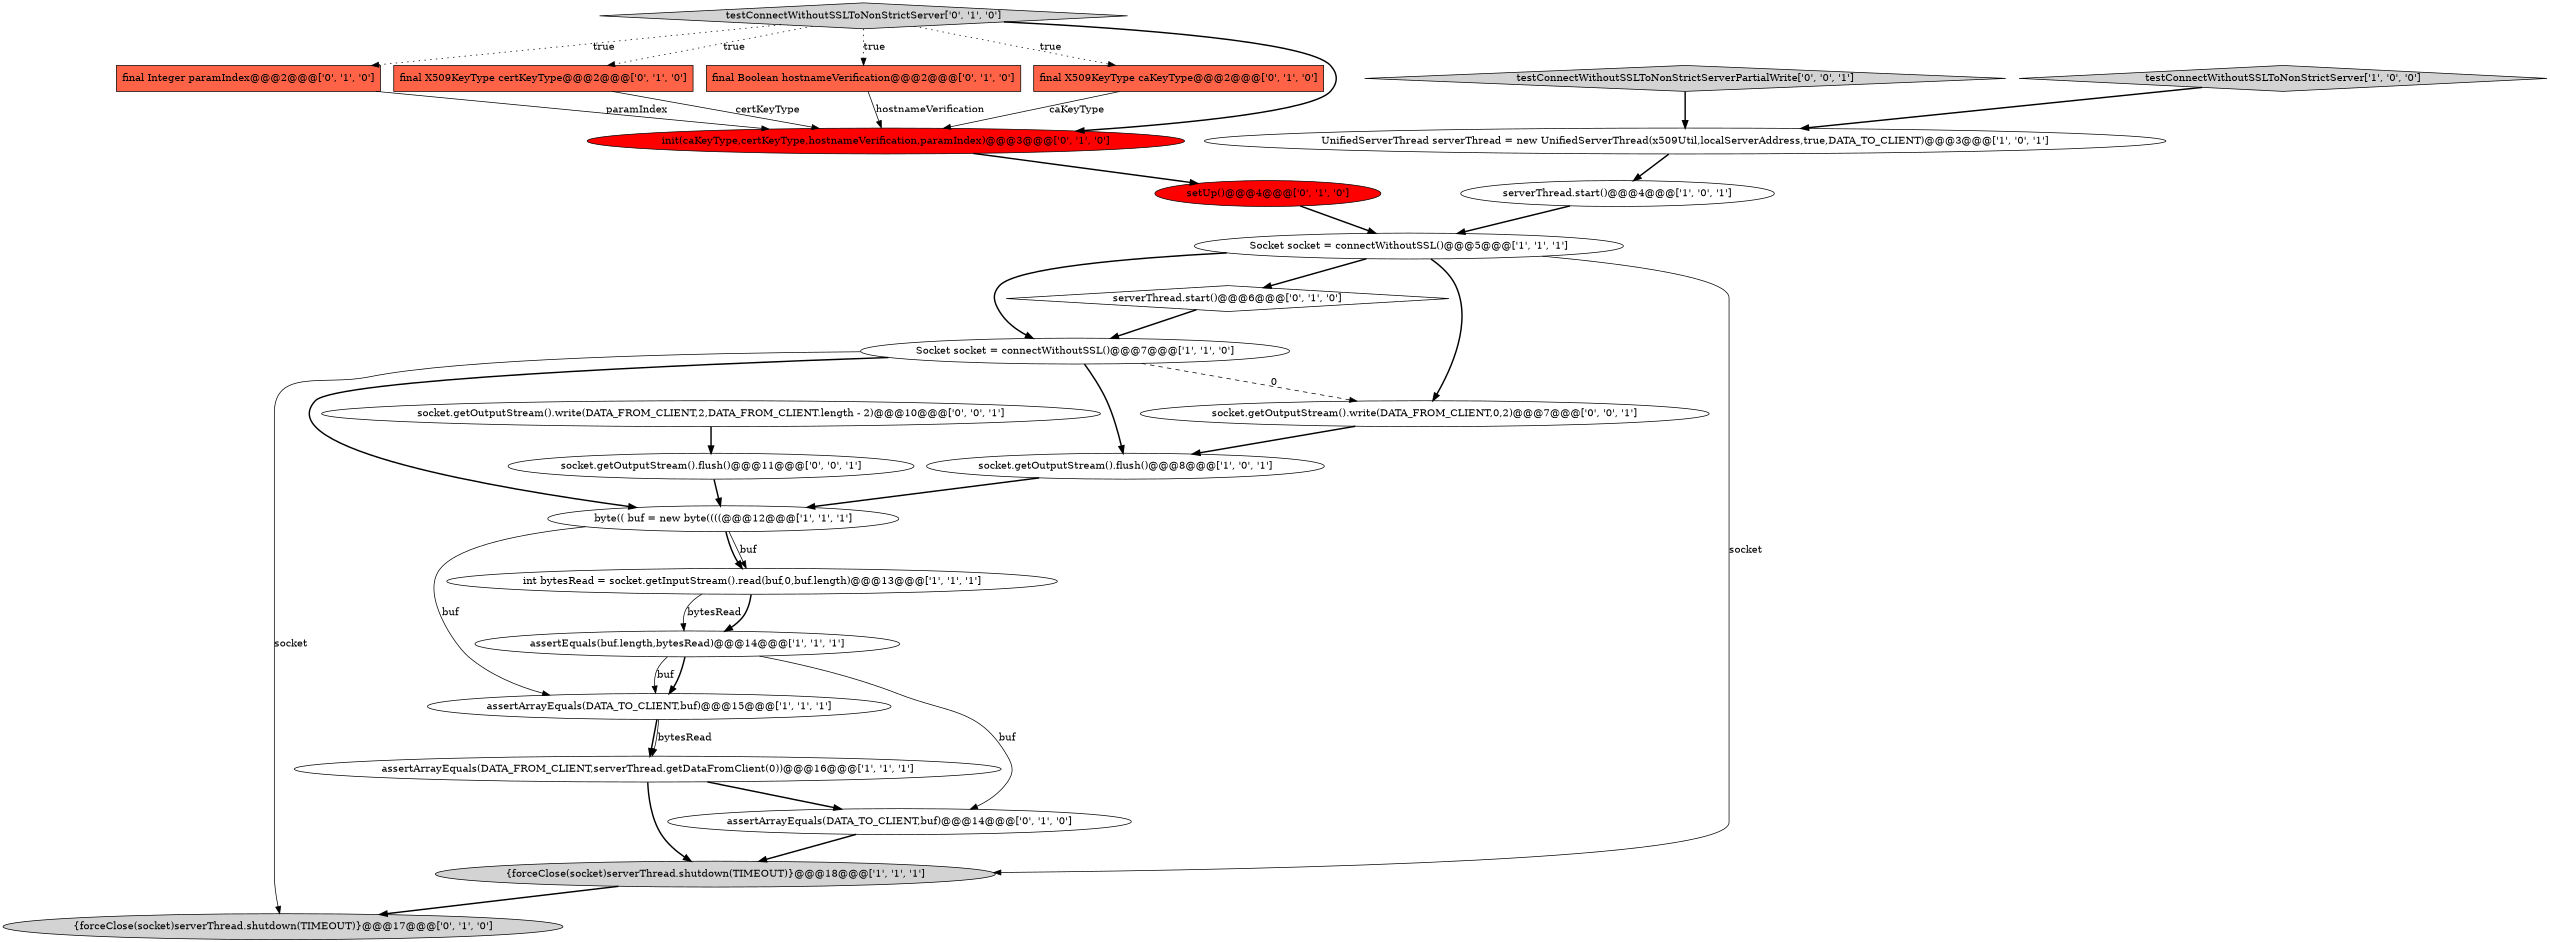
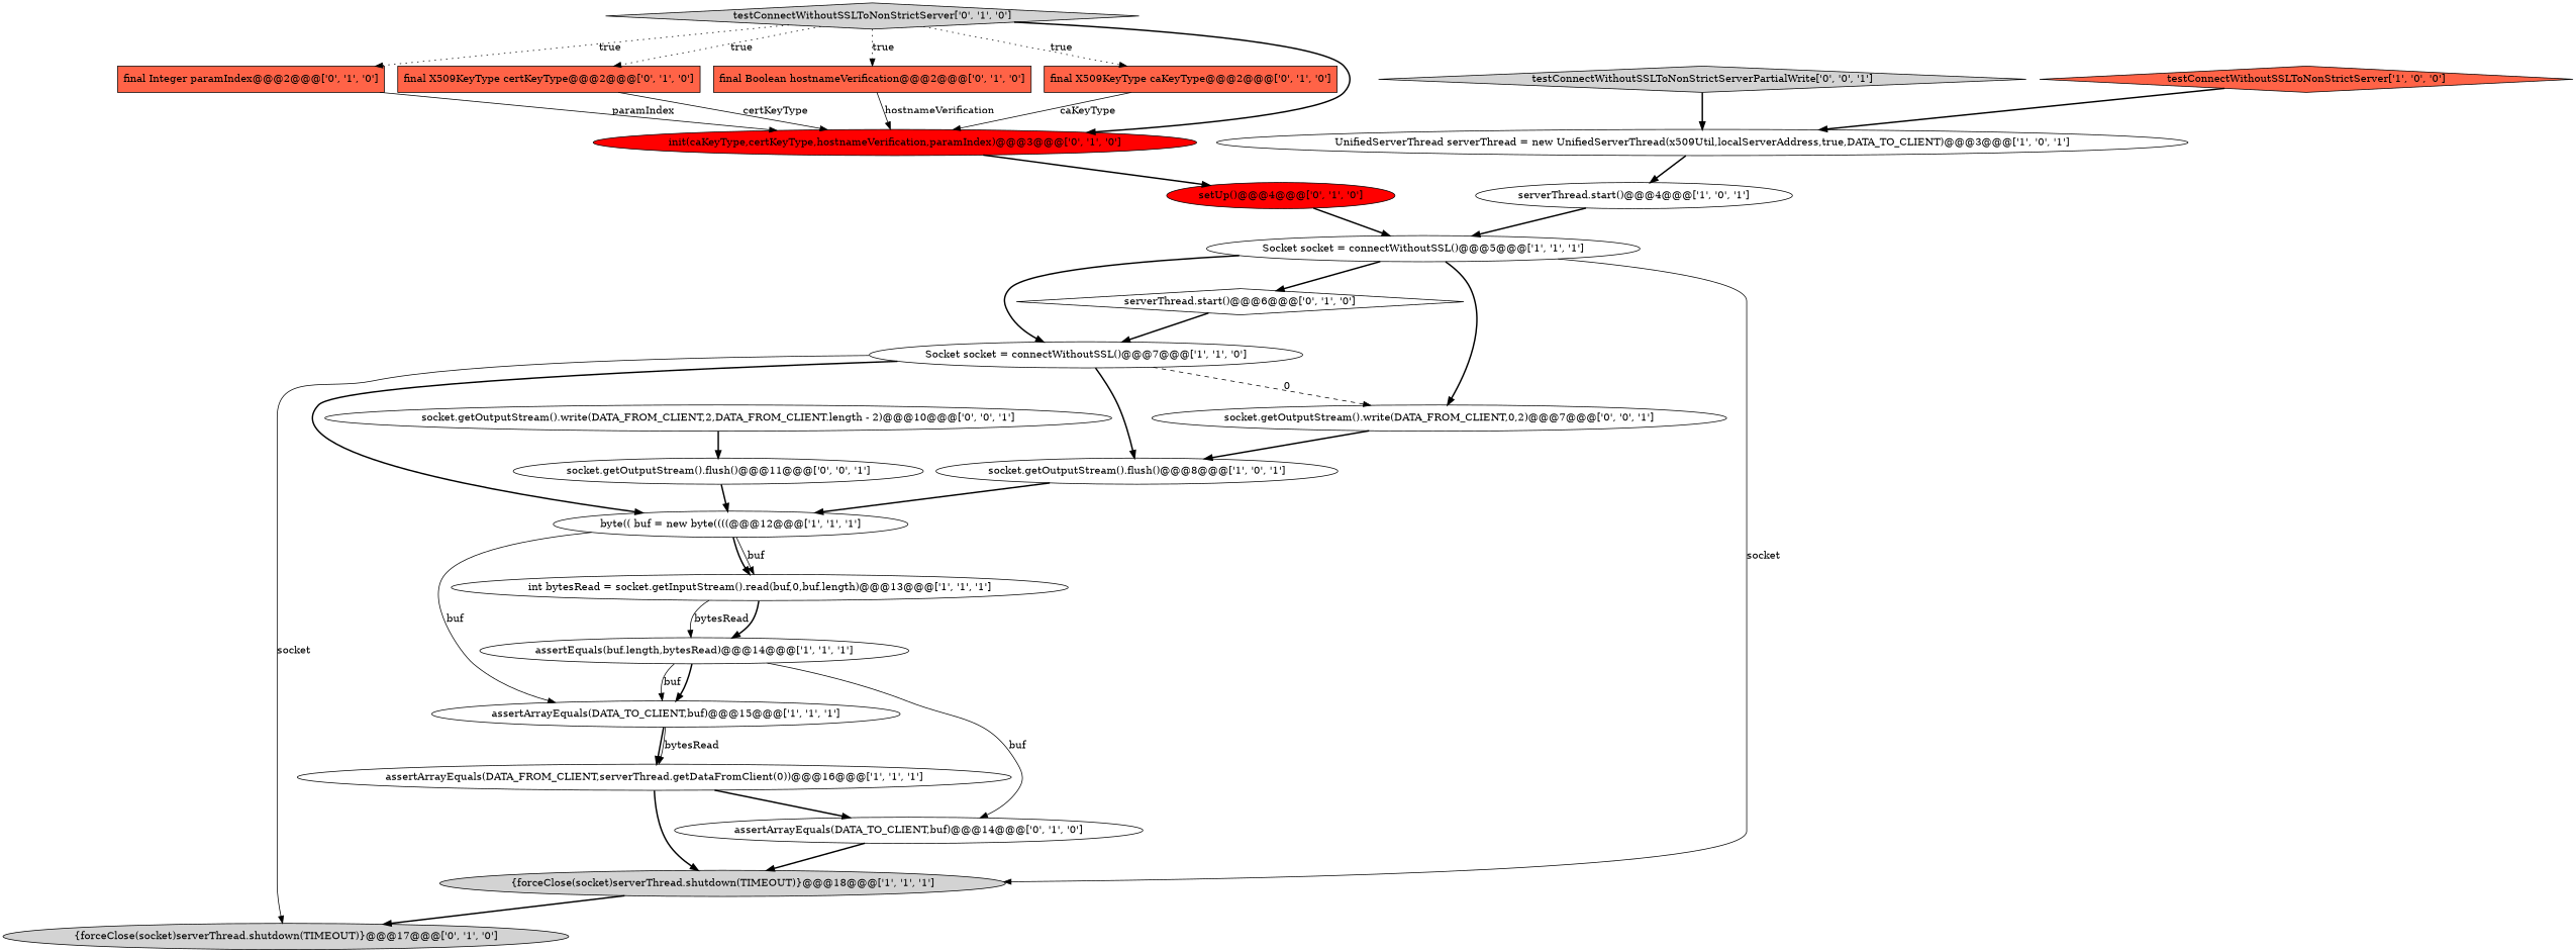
  digraph {
    node [fillcolor=white shape=ellipse style=filled]
    edge [style=bold]
    n1 [label="socket.getOutputStream().write(DATA_FROM_CLIENT,2,DATA_FROM_CLIENT.length - 2)@@@10@@@['0', '0', '1']"]
    n2 [label="socket.getOutputStream().flush()@@@11@@@['0', '0', '1']"]
    n3 [label="byte(( buf = new byte((((@@@12@@@['1', '1', '1']"]
    n4 [label="int bytesRead = socket.getInputStream().read(buf,0,buf.length)@@@13@@@['1', '1', '1']"]
    n5 [label="assertArrayEquals(DATA_TO_CLIENT,buf)@@@15@@@['1', '1', '1']"]
    n6 [label="socket.getOutputStream().flush()@@@8@@@['1', '0', '1']"]
    n7 [fillcolor=lightgray label="testConnectWithoutSSLToNonStrictServer['0', '1', '0']" shape=diamond]
    n8 [fillcolor=tomato label="final Integer paramIndex@@@2@@@['0', '1', '0']" shape=box]
    n9 [fillcolor=tomato label="final X509KeyType certKeyType@@@2@@@['0', '1', '0']" shape=box]
    n10 [fillcolor=tomato label="final Boolean hostnameVerification@@@2@@@['0', '1', '0']" shape=box]
    n11 [fillcolor=tomato label="final X509KeyType caKeyType@@@2@@@['0', '1', '0']" shape=box]
    n12 [fillcolor=red label="init(caKeyType,certKeyType,hostnameVerification,paramIndex)@@@3@@@['0', '1', '0']"]
    n13 [fillcolor=red label="setUp()@@@4@@@['0', '1', '0']"]
    n14 [label="UnifiedServerThread serverThread = new UnifiedServerThread(x509Util,localServerAddress,true,DATA_TO_CLIENT)@@@3@@@['1', '0', '1']"]
    n15 [label="serverThread.start()@@@4@@@['1', '0', '1']"]
    n16 [label="Socket socket = connectWithoutSSL()@@@5@@@['1', '1', '1']"]
    n17 [label="socket.getOutputStream().write(DATA_FROM_CLIENT,0,2)@@@7@@@['0', '0', '1']"]
    n18 [label="Socket socket = connectWithoutSSL()@@@7@@@['1', '1', '0']"]
    n19 [fillcolor=lightgray label="{forceClose(socket)serverThread.shutdown(TIMEOUT)}@@@18@@@['1', '1', '1']"]
    n20 [label="serverThread.start()@@@6@@@['0', '1', '0']" shape=diamond]
    n21 [label="assertEquals(buf.length,bytesRead)@@@14@@@['1', '1', '1']"]
    n22 [label="assertArrayEquals(DATA_TO_CLIENT,buf)@@@14@@@['0', '1', '0']"]
    n23 [fillcolor=lightgray label="{forceClose(socket)serverThread.shutdown(TIMEOUT)}@@@17@@@['0', '1', '0']"]
    n24 [label="assertArrayEquals(DATA_FROM_CLIENT,serverThread.getDataFromClient(0))@@@16@@@['1', '1', '1']"]
-   n25 [fillcolor=lightgray label="testConnectWithoutSSLToNonStrictServer['1', '0', '0']" shape=diamond]
+   n25 [fillcolor=tomato label="testConnectWithoutSSLToNonStrictServer['1', '0', '0']" shape=diamond]
    n26 [fillcolor=lightgray label="testConnectWithoutSSLToNonStrictServerPartialWrite['0', '0', '1']" shape=diamond]
    n1 -> n2
    n2 -> n3
    n3 -> n4 [label=buf style=solid]
    n3 -> n4
    n3 -> n5 [label=buf style=solid]
    n4 -> n21 [label=bytesRead style=solid]
    n4 -> n21
    n5 -> n24
    n5 -> n24 [label=bytesRead style=solid]
    n6 -> n3
    n7 -> n8 [label=true style=dotted]
    n7 -> n9 [label=true style=dotted]
    n7 -> n10 [label=true style=dotted]
    n7 -> n11 [label=true style=dotted]
    n7 -> n12
    n8 -> n12 [label=paramIndex style=solid]
    n9 -> n12 [label=certKeyType style=solid]
    n10 -> n12 [label=hostnameVerification style=solid]
    n11 -> n12 [label=caKeyType style=solid]
    n12 -> n13
    n13 -> n16
    n14 -> n15
    n15 -> n16
    n16 -> n17
    n16 -> n18
    n16 -> n19 [label=socket style=solid]
    n16 -> n20
    n17 -> n6
    n18 -> n3
    n18 -> n6
    n18 -> n17 [label=0 style=dashed]
    n18 -> n23 [label=socket style=solid]
    n19 -> n23
    n20 -> n18
    n21 -> n5
    n21 -> n5 [label=buf style=solid]
    n21 -> n22 [label=buf style=solid]
    n22 -> n19
    n24 -> n19
    n24 -> n22
    n25 -> n14
    n26 -> n14
  }
